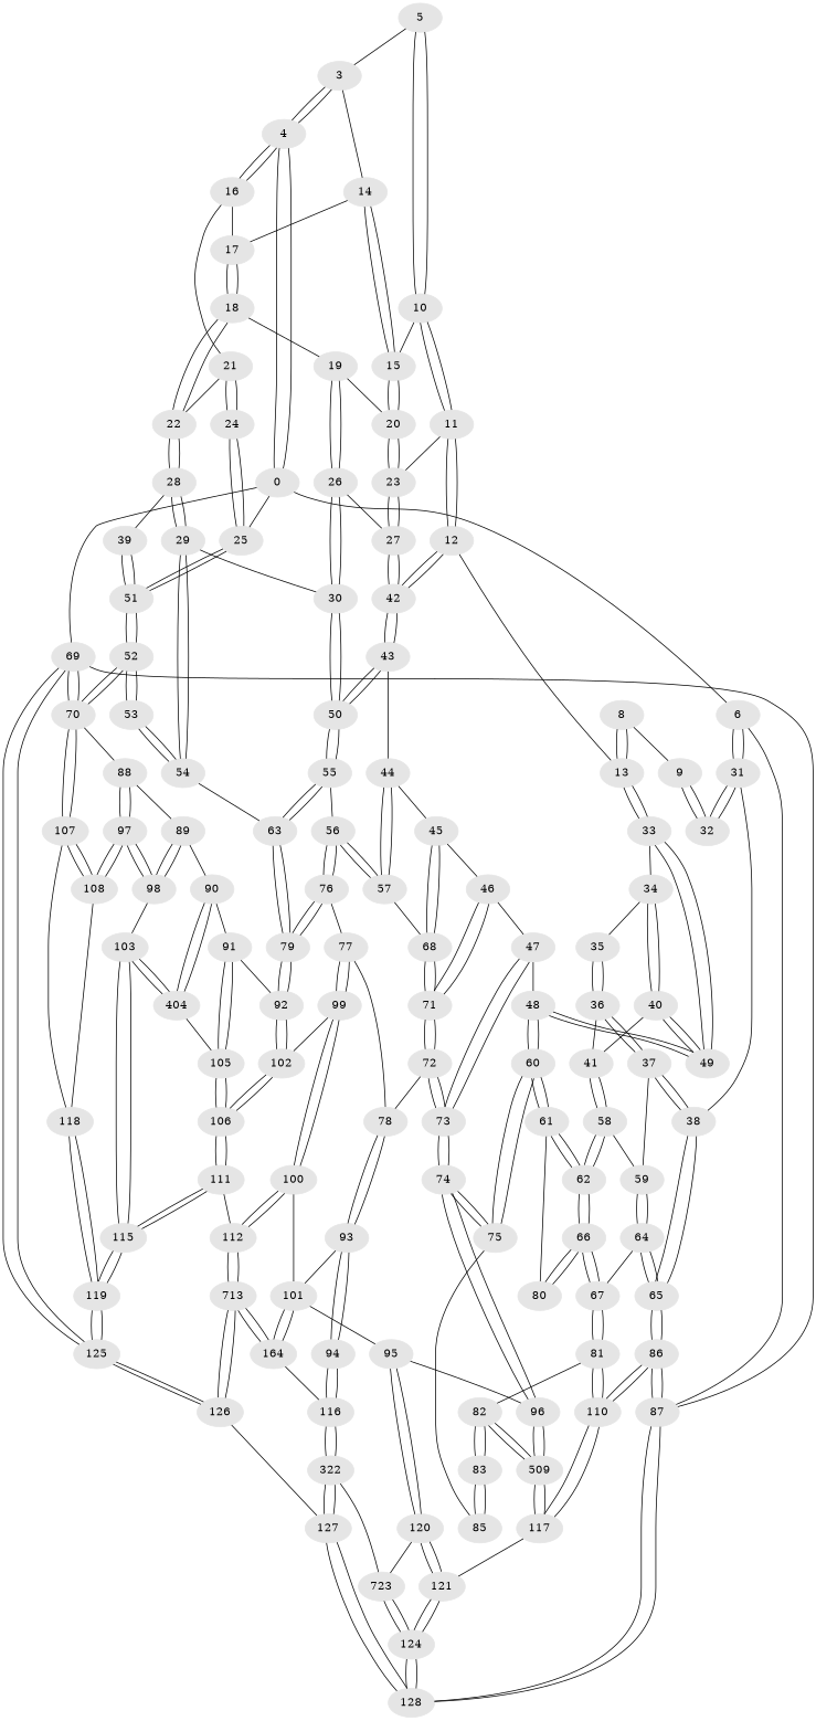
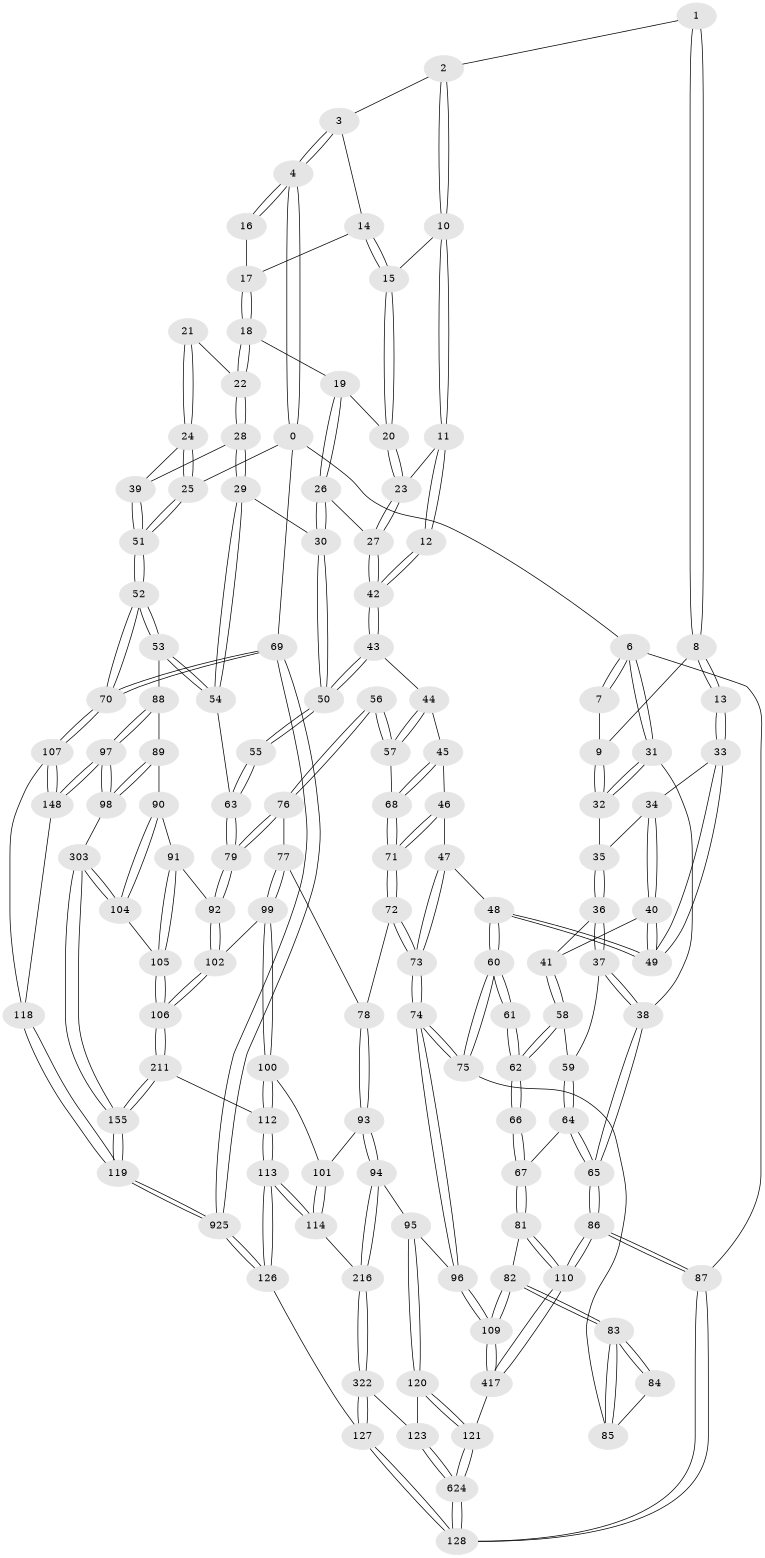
  graph {
    node [color=gray90 style=filled]
-   2 [label=5]
+   1
+   2
    8
    3
    10
    9
    13
    4
    14
    11
    15
    n12 [label=0]
    16
    17
    6
    25
    69
    21
+   7
    31
    87
    51
    70
-   125
+   125 [label=925]
    32
    38
    128
    33
    35
    12
    23
    20
    42
    27
    43
    34
    49
    18
    22
    24
    19
    26
    28
    30
    39
    29
    52
    50
    54
    63
    55
    65
    36
    40
    41
    37
    59
    58
    64
    86
    62
    44
    45
    57
    46
    68
    47
    71
    48
    73
    72
    60
    74
    61
    75
    56
    53
    88
    107
    89
    97
    79
    76
    77
    66
    67
-   80
    85
    92
    81
    110
    82
    126
-   108
+   108 [label=148]
    118
    78
    93
    96
-   109 [label=509]
+   109
    99
    102
    100
    94
    101
    83
-   117
+   117 [label=417]
+   84
    90
    98
    91
-   104 [label=404]
-   103
+   104
+   103 [label=303]
    105
    106
    95
-   116
-   114 [label=164]
+   116 [label=216]
+   114
    120
    n119 [label=322]
    121
-   123 [label=723]
-   115
+   123
+   115 [label=155]
    112
-   113 [label=713]
-   111
+   113
+   111 [label=211]
    119
    127
-   124
+   124 [label=624]
+   1 -- 2
+   1 -- 8
+   1 -- 8
    2 -- 3
    2 -- 10
    2 -- 10
    8 -- 9
    8 -- 13
    8 -- 13
    3 -- 4
    3 -- 4
    3 -- 14
    10 -- 11
    10 -- 11
    10 -- 15
    9 -- 32
    9 -- 32
    13 -- 33
    13 -- 33
    4 -- n12
    4 -- n12
    4 -- 16
    4 -- 16
    14 -- 15
    14 -- 15
    14 -- 17
    11 -- 12
    11 -- 12
    11 -- 23
    15 -- 20
    15 -- 20
    n12 -- 6
    n12 -- 25
    n12 -- 69
    16 -- 17
-   16 -- 21
    17 -- 18
    17 -- 18
+   6 -- 7
+   6 -- 7
    6 -- 31
    6 -- 31
    6 -- 87
    25 -- 51
    25 -- 51
-   69 -- 87
    69 -- 70
    69 -- 70
    69 -- 125
    69 -- 125
    21 -- 22
    21 -- 24
    21 -- 24
+   7 -- 9
    31 -- 32
    31 -- 32
    31 -- 38
    87 -- 128
    87 -- 128
    51 -- 52
    51 -- 52
    70 -- 107
    70 -- 107
    125 -- 126
    125 -- 126
+   32 -- 35
    38 -- 65
    38 -- 65
    33 -- 34
    33 -- 49
    33 -- 49
    35 -- 36
    35 -- 36
-   12 -- 13
    12 -- 42
    12 -- 42
    23 -- 27
    23 -- 27
    20 -- 23
    20 -- 23
    42 -- 43
    42 -- 43
    27 -- 42
    27 -- 42
    43 -- 50
    43 -- 50
    43 -- 44
    34 -- 35
    34 -- 40
    34 -- 40
    18 -- 22
    18 -- 22
    18 -- 19
    22 -- 28
    22 -- 28
    24 -- 25
    24 -- 25
+   24 -- 39
    19 -- 20
    19 -- 26
    19 -- 26
    26 -- 27
    26 -- 30
    26 -- 30
    28 -- 39
    28 -- 29
    28 -- 29
    30 -- 50
    30 -- 50
    39 -- 51
    39 -- 51
    29 -- 30
    29 -- 54
    29 -- 54
    52 -- 70
    52 -- 70
    52 -- 53
    52 -- 53
    50 -- 55
    50 -- 55
    54 -- 63
    63 -- 79
    63 -- 79
    55 -- 63
    55 -- 63
-   55 -- 56
    65 -- 86
    65 -- 86
    36 -- 41
    36 -- 37
    36 -- 37
    40 -- 49
    40 -- 49
    40 -- 41
    41 -- 58
    41 -- 58
    37 -- 38
    37 -- 38
    37 -- 59
    59 -- 64
    59 -- 64
    58 -- 59
    58 -- 62
    58 -- 62
    64 -- 65
    64 -- 65
    64 -- 67
    86 -- 87
    86 -- 87
    86 -- 110
    86 -- 110
    62 -- 66
    62 -- 66
    44 -- 45
    44 -- 57
    44 -- 57
    45 -- 46
    45 -- 68
    45 -- 68
    57 -- 68
    46 -- 47
    46 -- 71
    46 -- 71
    68 -- 71
    68 -- 71
    47 -- 48
    47 -- 73
    47 -- 73
    71 -- 72
    71 -- 72
    48 -- 49
    48 -- 49
    48 -- 60
    48 -- 60
    73 -- 74
    73 -- 74
    72 -- 73
    72 -- 73
    72 -- 78
    60 -- 61
    60 -- 61
    60 -- 75
    60 -- 75
    74 -- 75
    74 -- 75
    74 -- 96
    74 -- 96
    61 -- 62
    61 -- 62
-   61 -- 80
    75 -- 85
    56 -- 57
    56 -- 57
    56 -- 76
    56 -- 76
    53 -- 54
    53 -- 54
-   70 -- 88
+   53 -- 88
    88 -- 89
    88 -- 97
    88 -- 97
    107 -- 108
    107 -- 108
    107 -- 118
    89 -- 90
    89 -- 98
    89 -- 98
    97 -- 108
    97 -- 108
    97 -- 98
    97 -- 98
    79 -- 92
    79 -- 92
    76 -- 79
    76 -- 79
    76 -- 77
    77 -- 78
    77 -- 99
    77 -- 99
    66 -- 67
    66 -- 67
-   66 -- 80
-   66 -- 80
    67 -- 81
    67 -- 81
    92 -- 102
    92 -- 102
    81 -- 110
    81 -- 110
    81 -- 82
    110 -- 117
    110 -- 117
    82 -- 109
    82 -- 109
    82 -- 83
    82 -- 83
    126 -- 127
    108 -- 118
    118 -- 119
    118 -- 119
    78 -- 93
    78 -- 93
    93 -- 94
    93 -- 94
    93 -- 101
    96 -- 109
    96 -- 109
    109 -- 117
    109 -- 117
    99 -- 102
    99 -- 100
    99 -- 100
    102 -- 106
    102 -- 106
    100 -- 101
    100 -- 112
    100 -- 112
-   101 -- 95
+   94 -- 95
    94 -- 116
    94 -- 116
    101 -- 114
    101 -- 114
    83 -- 85
    83 -- 85
+   83 -- 84
+   83 -- 84
    117 -- 121
+   84 -- 85
    90 -- 91
    90 -- 104
    90 -- 104
    98 -- 103
    91 -- 92
    91 -- 105
    91 -- 105
    104 -- 105
    103 -- 104
    103 -- 104
    103 -- 115
    103 -- 115
    105 -- 106
    105 -- 106
    106 -- 111
    106 -- 111
    95 -- 96
    95 -- 120
    95 -- 120
    116 -- n119
    116 -- n119
    114 -- 116
    120 -- 121
    120 -- 121
    120 -- 123
    n119 -- 123
    n119 -- 127
    n119 -- 127
    121 -- 124
    121 -- 124
    123 -- 124
    123 -- 124
    115 -- 119
    115 -- 119
    112 -- 113
    112 -- 113
    113 -- 126
    113 -- 126
    113 -- 114
    113 -- 114
    111 -- 115
    111 -- 115
    111 -- 112
    119 -- 125
    119 -- 125
    127 -- 128
    127 -- 128
    124 -- 128
    124 -- 128
  }
